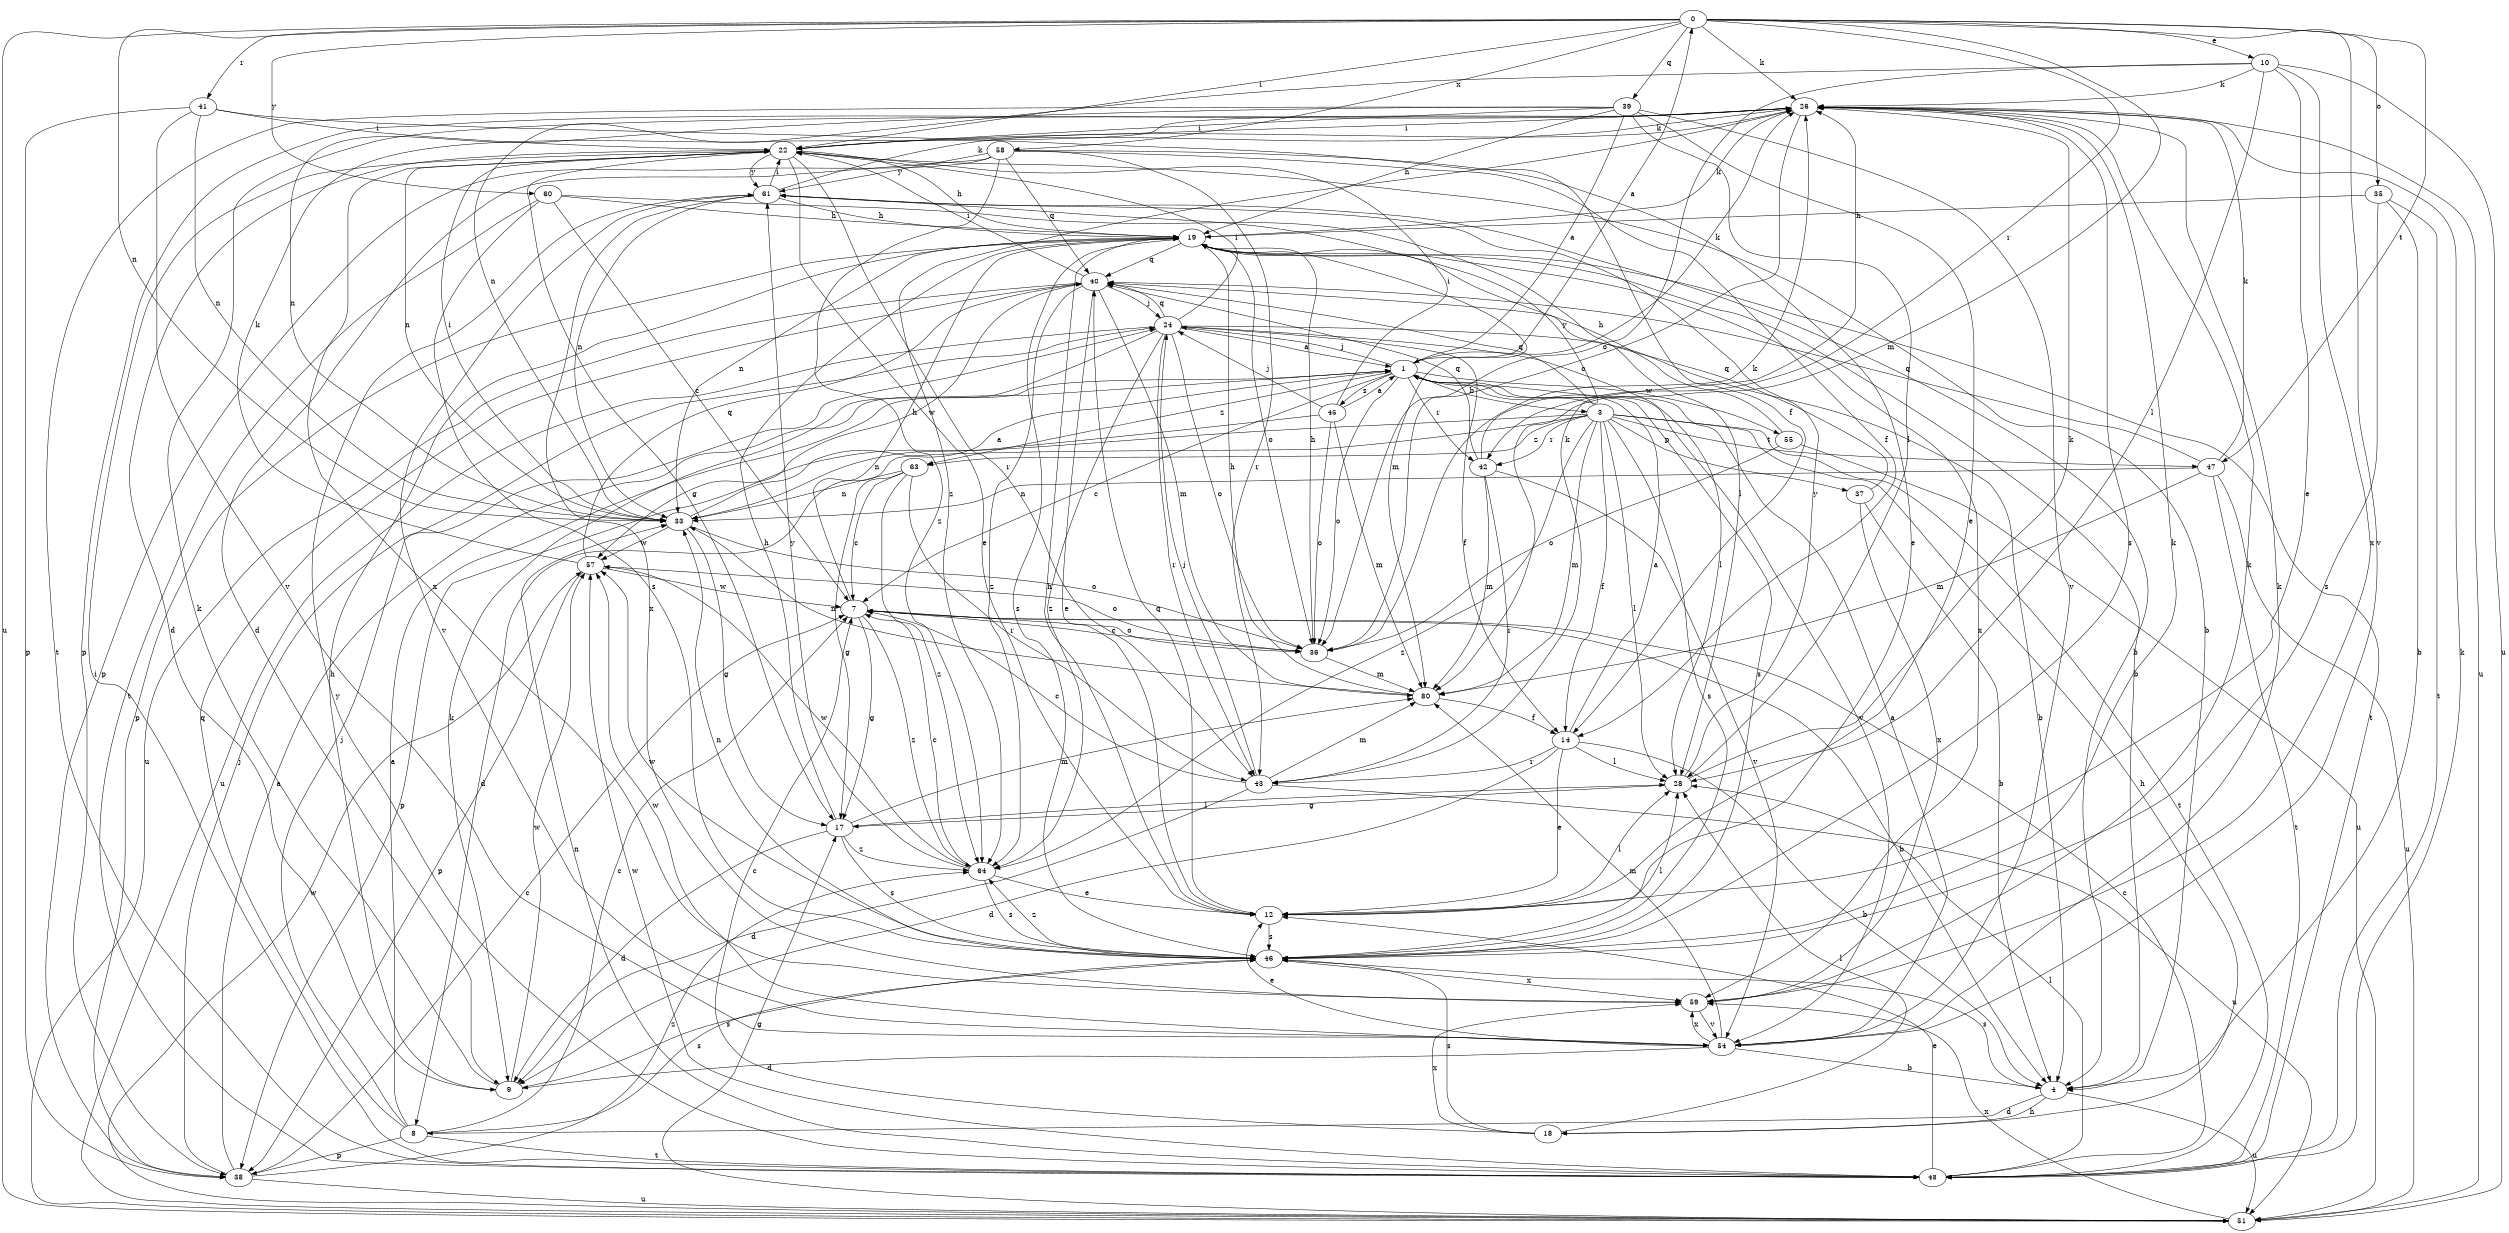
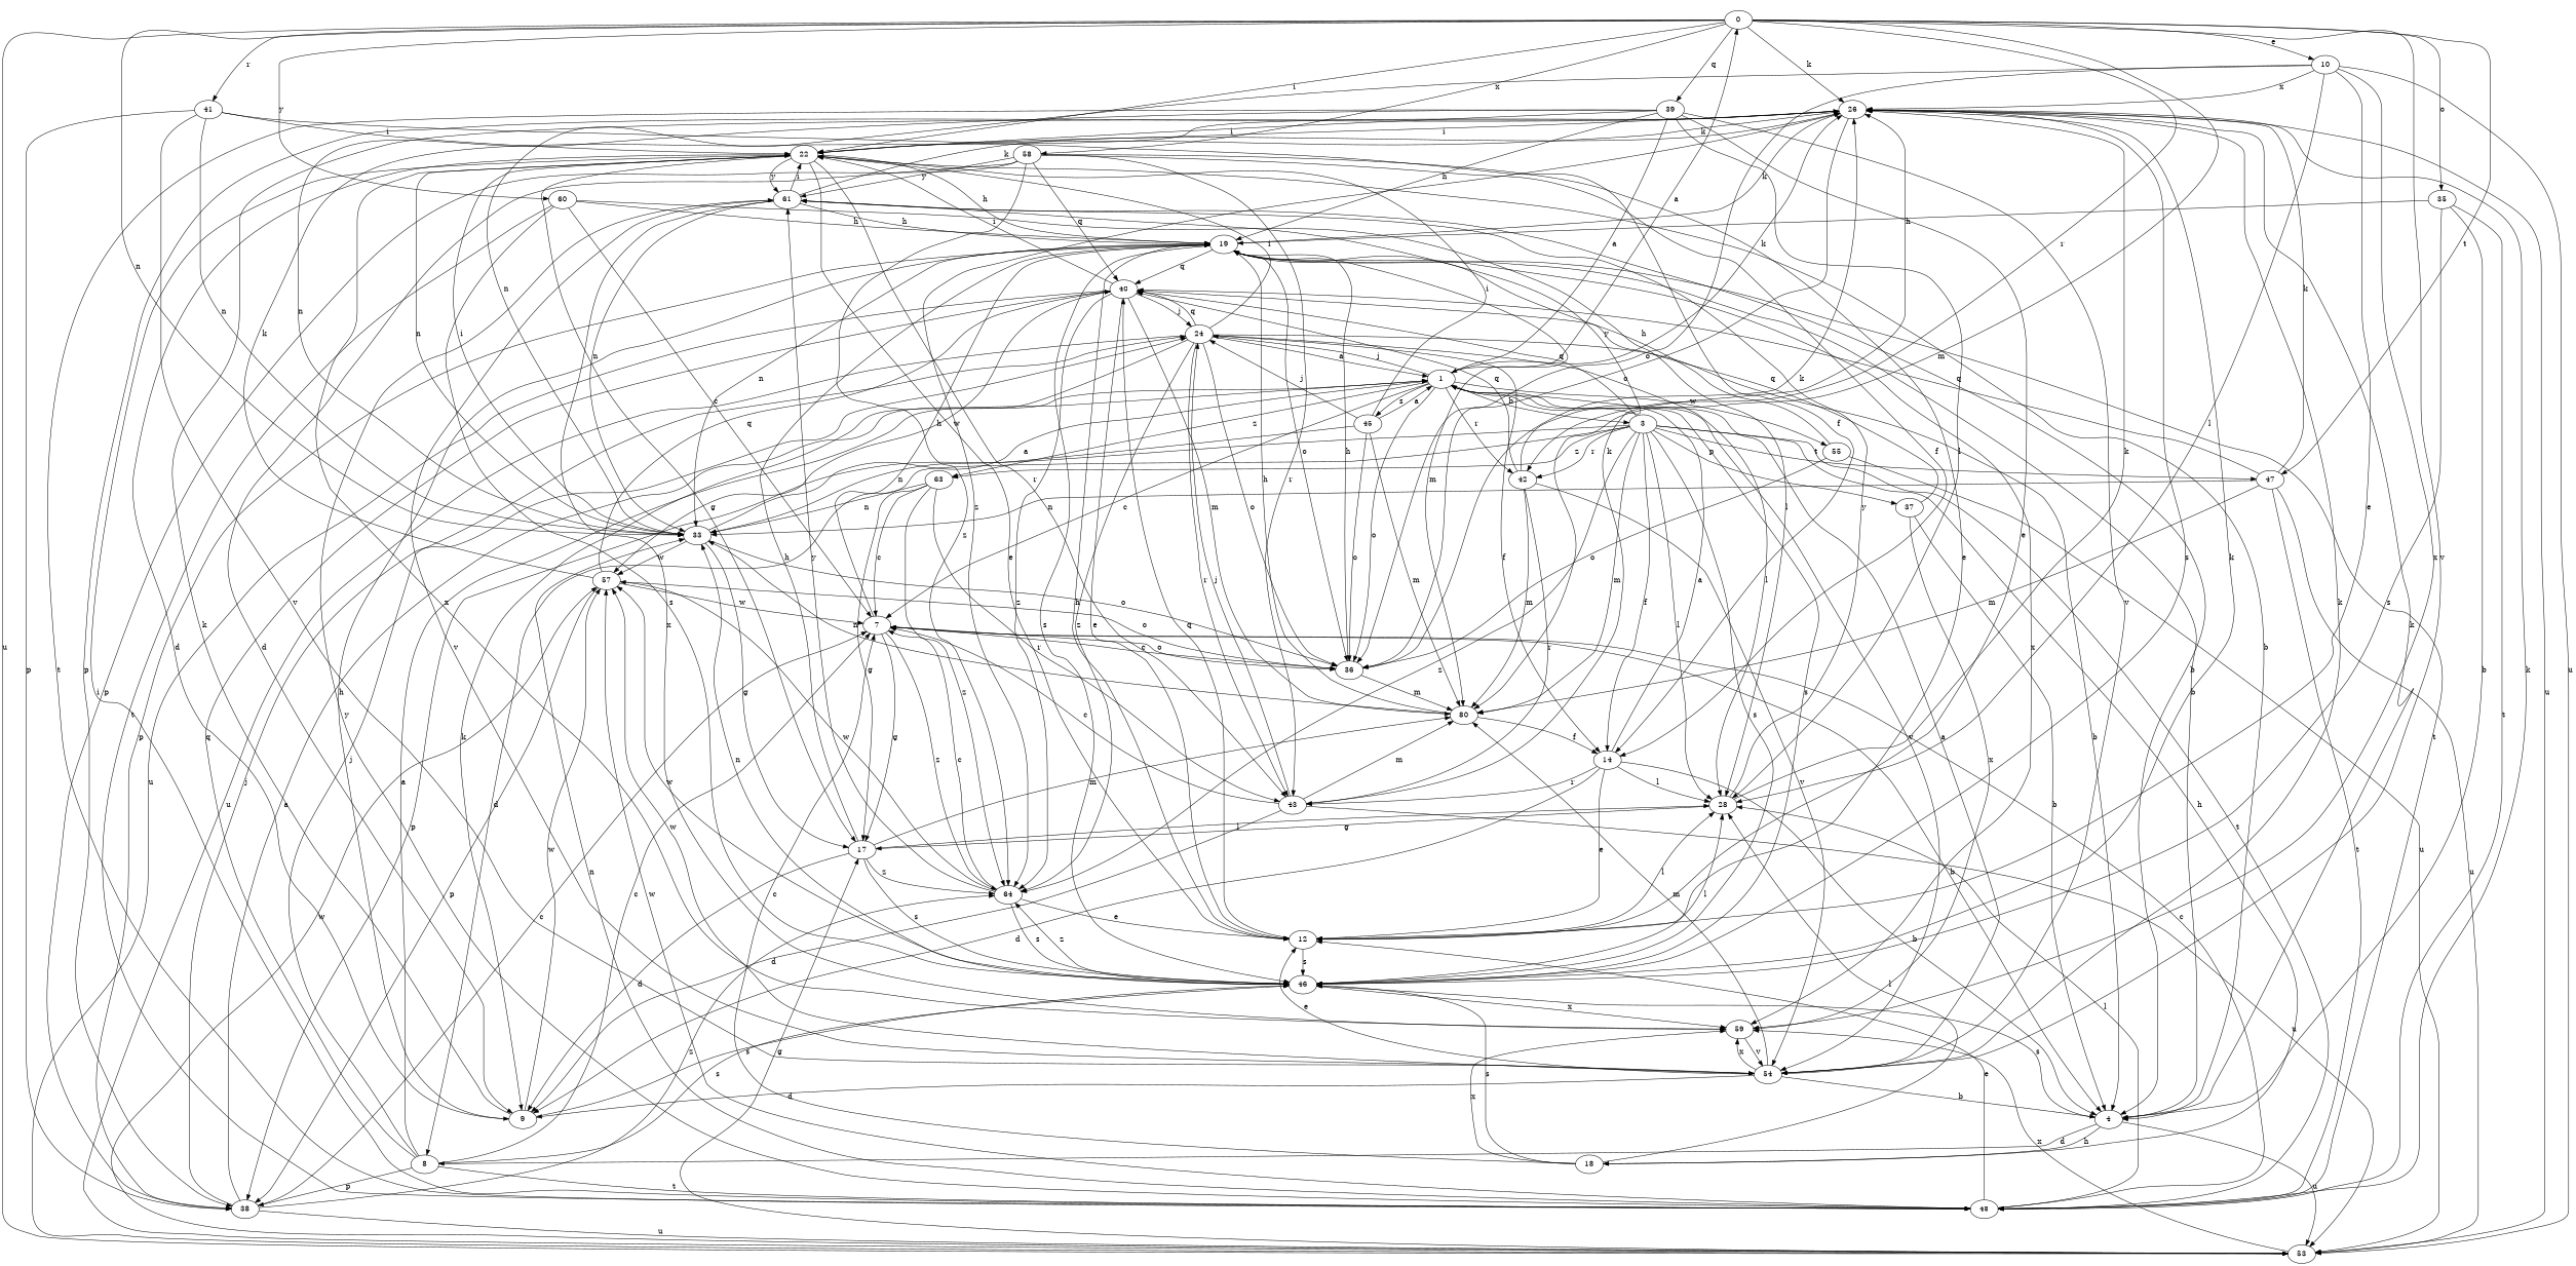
  strict digraph {
    0
    10
    22
    26
    n5 [label=80]
    33
    35
    39
    41
    42
    47
-   51
+   51 [label=53]
    54
    58
    60
    36
    28
    12
    59
    4
    17
    19
    9
    43
    61
    46
    38
    64
    14
    1
    57
    48
    40
    7
    3
    24
    45
    55
    63
    8
    18
    37
    0 -> 10 [label=e]
    0 -> 22 [label=i]
    0 -> 26 [label=k]
    0 -> n5 [label=m]
    0 -> 33 [label=n]
    0 -> 35 [label=o]
    0 -> 39 [label=q]
    0 -> 41 [label=r]
    0 -> 42 [label=r]
    0 -> 47 [label=t]
    0 -> 51 [label=u]
    0 -> 54 [label=v]
    0 -> 58 [label=x]
    0 -> 60 [label=y]
-   10 -> 26 [label=k]
+   10 -> 26 [label=x]
    10 -> 33 [label=n]
    10 -> 51 [label=u]
    10 -> 36 [label=o]
    10 -> 28 [label=l]
    10 -> 12 [label=e]
    10 -> 59 [label=x]
    22 -> 26 [label=k]
    22 -> 33 [label=n]
    22 -> 12 [label=e]
    22 -> 59 [label=x]
    22 -> 4 [label=b]
    22 -> 17 [label=g]
    22 -> 19 [label=h]
    22 -> 9 [label=d]
    22 -> 43 [label=r]
    22 -> 61 [label=y]
    26 -> 22 [label=i]
    26 -> 51 [label=u]
    26 -> 36 [label=o]
    26 -> 46 [label=s]
    26 -> 38 [label=p]
    26 -> 64 [label=z]
    n5 -> 33 [label=n]
    n5 -> 19 [label=h]
    n5 -> 14 [label=f]
    33 -> 22 [label=i]
    33 -> 36 [label=o]
    33 -> 17 [label=g]
    33 -> 1 [label=a]
    33 -> 57 [label=w]
    35 -> 4 [label=b]
    35 -> 19 [label=h]
    35 -> 46 [label=s]
    35 -> 48 [label=t]
    39 -> 22 [label=i]
    39 -> 33 [label=n]
    39 -> 54 [label=v]
    39 -> 28 [label=l]
    39 -> 12 [label=e]
    39 -> 19 [label=h]
    39 -> 1 [label=a]
    39 -> 48 [label=t]
    41 -> 22 [label=i]
    41 -> 33 [label=n]
    41 -> 54 [label=v]
    41 -> 38 [label=p]
    41 -> 14 [label=f]
    42 -> n5 [label=m]
    42 -> 54 [label=v]
    42 -> 43 [label=r]
    42 -> 61 [label=y]
    42 -> 40 [label=q]
    47 -> 26 [label=k]
    47 -> n5 [label=m]
    47 -> 33 [label=n]
    47 -> 51 [label=u]
    47 -> 48 [label=t]
    47 -> 40 [label=q]
    51 -> 59 [label=x]
    51 -> 17 [label=g]
    51 -> 57 [label=w]
    54 -> 26 [label=k]
    54 -> n5 [label=m]
    54 -> 12 [label=e]
    54 -> 59 [label=x]
    54 -> 4 [label=b]
    54 -> 9 [label=d]
    54 -> 1 [label=a]
    54 -> 57 [label=w]
    58 -> 12 [label=e]
    58 -> 9 [label=d]
    58 -> 43 [label=r]
    58 -> 61 [label=y]
    58 -> 38 [label=p]
    58 -> 64 [label=z]
    58 -> 14 [label=f]
    58 -> 40 [label=q]
    60 -> 28 [label=l]
    60 -> 19 [label=h]
    60 -> 46 [label=s]
    60 -> 48 [label=t]
    60 -> 7 [label=c]
    36 -> 26 [label=k]
    36 -> n5 [label=m]
    36 -> 19 [label=h]
    36 -> 7 [label=c]
    28 -> 26 [label=k]
    28 -> 17 [label=g]
    28 -> 61 [label=y]
    12 -> 28 [label=l]
    12 -> 19 [label=h]
    12 -> 46 [label=s]
    12 -> 40 [label=q]
    59 -> 54 [label=v]
-   59 -> 26 [label=k]
+   4 -> 26 [label=k]
    4 -> 51 [label=u]
    4 -> 46 [label=s]
    4 -> 8 [label=d]
    4 -> 18 [label=h]
    17 -> n5 [label=m]
    17 -> 28 [label=l]
    17 -> 19 [label=h]
    17 -> 9 [label=d]
    17 -> 46 [label=s]
    17 -> 64 [label=z]
    19 -> 26 [label=k]
    19 -> n5 [label=m]
    19 -> 33 [label=n]
    19 -> 36 [label=o]
    19 -> 59 [label=x]
    19 -> 4 [label=b]
    19 -> 46 [label=s]
    19 -> 38 [label=p]
    19 -> 48 [label=t]
    19 -> 40 [label=q]
    9 -> 26 [label=k]
    9 -> 19 [label=h]
    9 -> 46 [label=s]
    9 -> 57 [label=w]
    43 -> 26 [label=k]
    43 -> n5 [label=m]
    43 -> 51 [label=u]
    43 -> 9 [label=d]
    43 -> 7 [label=c]
    43 -> 24 [label=j]
    61 -> 22 [label=i]
    61 -> 26 [label=k]
    61 -> 33 [label=n]
    61 -> 54 [label=v]
    61 -> 59 [label=x]
    61 -> 4 [label=b]
    61 -> 19 [label=h]
    46 -> 26 [label=k]
    46 -> 33 [label=n]
    46 -> 28 [label=l]
    46 -> 59 [label=x]
    46 -> 64 [label=z]
    46 -> 57 [label=w]
    38 -> 51 [label=u]
    38 -> 64 [label=z]
    38 -> 1 [label=a]
    38 -> 7 [label=c]
    38 -> 24 [label=j]
    64 -> 12 [label=e]
    64 -> 61 [label=y]
    64 -> 46 [label=s]
    64 -> 57 [label=w]
    64 -> 7 [label=c]
    14 -> 28 [label=l]
    14 -> 12 [label=e]
    14 -> 4 [label=b]
    14 -> 9 [label=d]
    14 -> 43 [label=r]
    14 -> 1 [label=a]
    1 -> 0 [label=a]
    1 -> 26 [label=k]
    1 -> 42 [label=r]
    1 -> 54 [label=v]
    1 -> 36 [label=o]
    1 -> 46 [label=s]
    1 -> 7 [label=c]
    1 -> 3 [label=b]
    1 -> 24 [label=j]
    1 -> 45 [label=s]
    1 -> 55 [label=w]
    1 -> 63 [label=z]
    57 -> 26 [label=k]
    57 -> 36 [label=o]
    57 -> 38 [label=p]
    57 -> 40 [label=q]
    57 -> 7 [label=w]
    48 -> 22 [label=i]
    48 -> 26 [label=k]
    48 -> 33 [label=n]
    48 -> 28 [label=l]
    48 -> 12 [label=e]
    48 -> 61 [label=y]
    48 -> 57 [label=w]
    48 -> 7 [label=c]
    40 -> 22 [label=i]
    40 -> n5 [label=m]
    40 -> 51 [label=u]
    40 -> 12 [label=e]
    40 -> 64 [label=z]
    40 -> 57 [label=w]
    40 -> 24 [label=j]
    7 -> 36 [label=o]
    7 -> 4 [label=b]
    7 -> 17 [label=g]
    7 -> 19 [label=h]
    7 -> 64 [label=z]
    3 -> n5 [label=m]
    3 -> 42 [label=r]
    3 -> 47 [label=t]
    3 -> 28 [label=l]
    3 -> 46 [label=s]
    3 -> 38 [label=p]
    3 -> 64 [label=z]
    3 -> 14 [label=f]
    3 -> 48 [label=t]
    3 -> 40 [label=q]
    3 -> 63 [label=z]
    3 -> 8 [label=d]
    3 -> 18 [label=h]
    3 -> 37 [label=p]
    24 -> 22 [label=i]
    24 -> 51 [label=u]
    24 -> 36 [label=o]
    24 -> 28 [label=l]
    24 -> 4 [label=b]
    24 -> 9 [label=k]
    24 -> 43 [label=r]
    24 -> 64 [label=z]
    24 -> 14 [label=f]
    24 -> 1 [label=a]
    24 -> 40 [label=q]
    45 -> 22 [label=i]
    45 -> n5 [label=m]
    45 -> 33 [label=n]
    45 -> 36 [label=o]
    45 -> 1 [label=a]
    45 -> 24 [label=j]
    55 -> 51 [label=u]
    55 -> 36 [label=o]
    55 -> 19 [label=h]
    63 -> 33 [label=n]
    63 -> 17 [label=g]
    63 -> 43 [label=r]
    63 -> 64 [label=z]
    63 -> 7 [label=c]
    8 -> 46 [label=s]
    8 -> 38 [label=p]
    8 -> 1 [label=a]
    8 -> 48 [label=t]
    8 -> 40 [label=q]
    8 -> 7 [label=c]
    8 -> 24 [label=j]
    18 -> 28 [label=l]
    18 -> 59 [label=x]
    18 -> 46 [label=s]
    18 -> 7 [label=c]
    37 -> 59 [label=x]
    37 -> 4 [label=b]
    37 -> 40 [label=q]
  }
